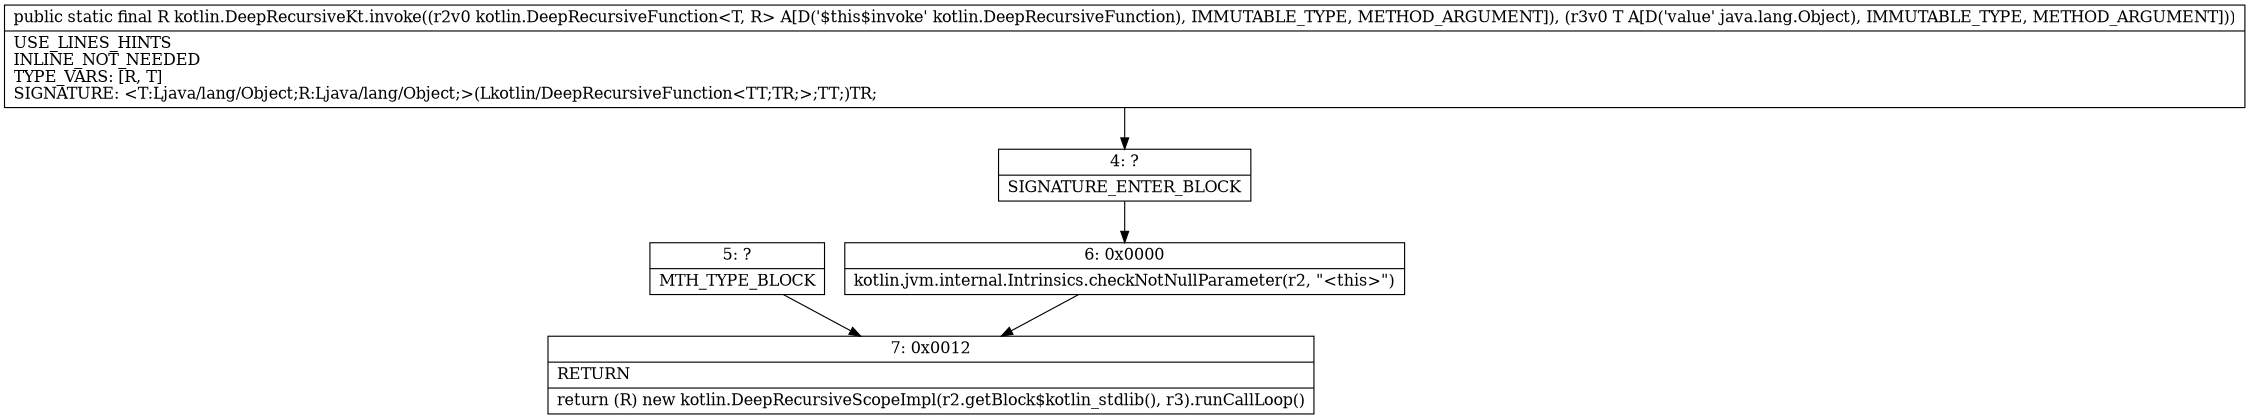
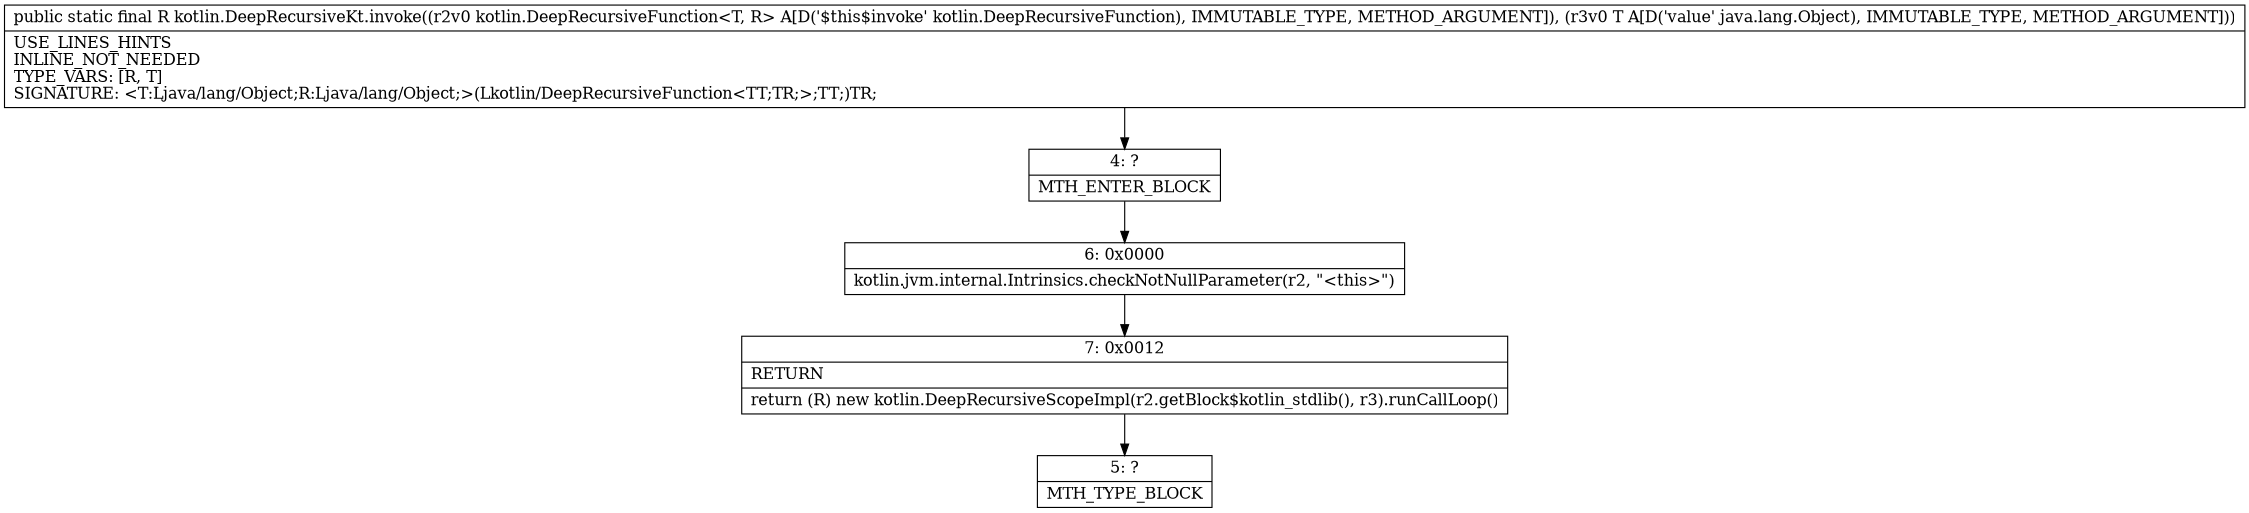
  digraph {
    node [shape=record]
-   n1 [label="{4\:\ ?|SIGNATURE_ENTER_BLOCK\l}"]
+   n1 [label="{4\:\ ?|MTH_ENTER_BLOCK\l}"]
    n2 [label="{6\:\ 0x0000|kotlin.jvm.internal.Intrinsics.checkNotNullParameter(r2, \"\<this\>\")\l}"]
    n3 [label="{7\:\ 0x0012|RETURN\l|return (R) new kotlin.DeepRecursiveScopeImpl(r2.getBlock$kotlin_stdlib(), r3).runCallLoop()\l}"]
    n4 [label="{5\:\ ?|MTH_TYPE_BLOCK\l}"]
    n5 [label="{public static final R kotlin.DeepRecursiveKt.invoke((r2v0 kotlin.DeepRecursiveFunction\<T, R\> A[D('$this$invoke' kotlin.DeepRecursiveFunction), IMMUTABLE_TYPE, METHOD_ARGUMENT]), (r3v0 T A[D('value' java.lang.Object), IMMUTABLE_TYPE, METHOD_ARGUMENT]))  | USE_LINES_HINTS\lINLINE_NOT_NEEDED\lTYPE_VARS: [R, T]\lSIGNATURE: \<T:Ljava\/lang\/Object;R:Ljava\/lang\/Object;\>(Lkotlin\/DeepRecursiveFunction\<TT;TR;\>;TT;)TR;\l}"]
    n1 -> n2
    n2 -> n3
-   n4 -> n3
+   n3 -> n4
    n5 -> n1
  }
